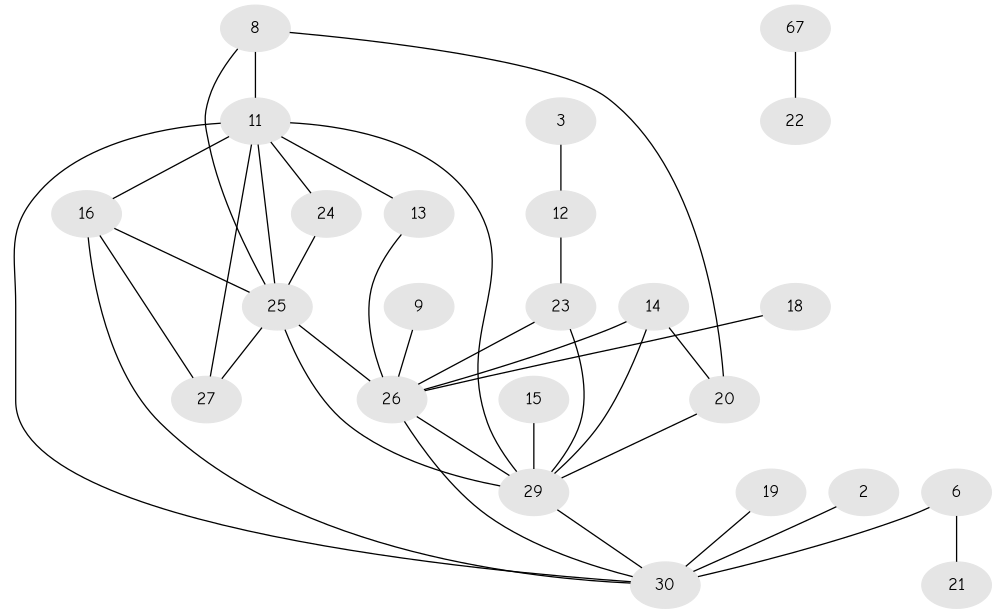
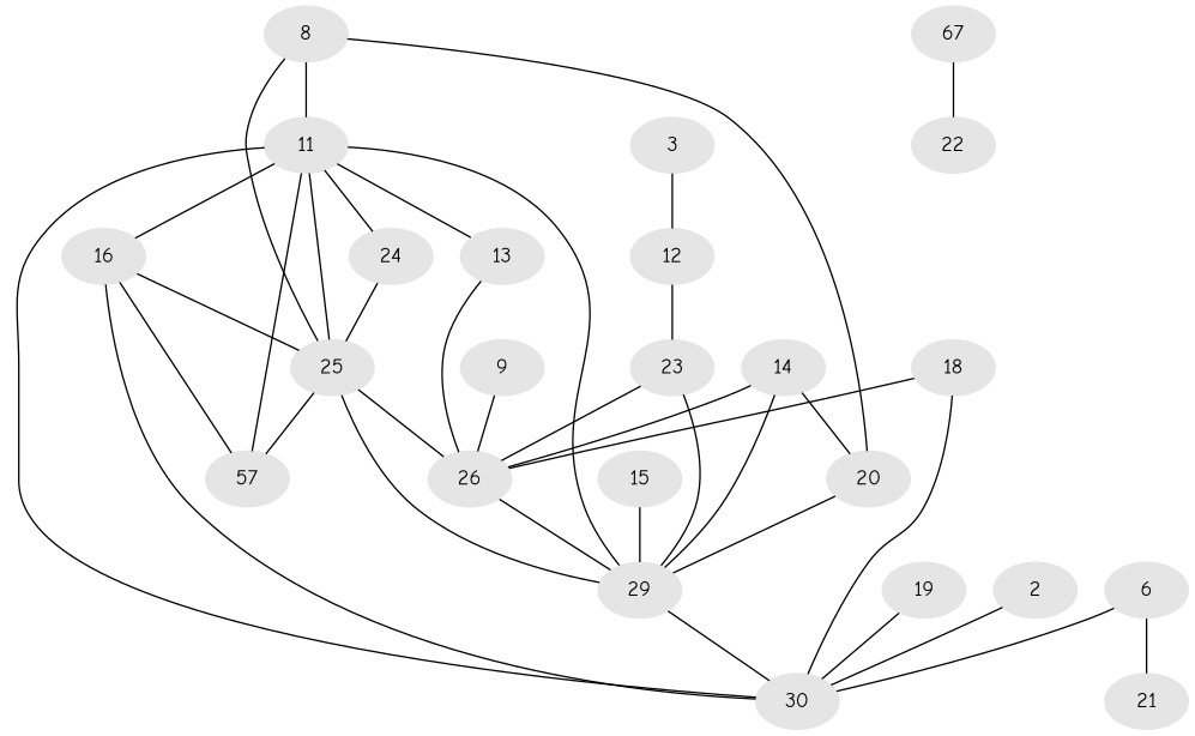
  graph {
    fontname="Comic Neue"
    node [color=gray90 fontname="Comic Neue" style=filled]
    edge [fontname="Comic Neue" weight=1.0]
    2
    30
    3
    12
    23
    6
    21
    8
    11
    20
    25
    29
    13
    16
    24
-   27
+   27 [label=57]
    26
    9
    14
    15
    n21 [label=67]
    22
    18
    19
    2 -- 30
    3 -- 12
    12 -- 23
    23 -- 29
    23 -- 26
    6 -- 30
    6 -- 21
    8 -- 11
    8 -- 20
    8 -- 25
    11 -- 30
    11 -- 25
    11 -- 29
    11 -- 13
    11 -- 16
    11 -- 24
    11 -- 27
    20 -- 29
    25 -- 29
    25 -- 27
    25 -- 26
    29 -- 30
    13 -- 26
    16 -- 30
    16 -- 25
    16 -- 27
    24 -- 25 [weight=2.0]
-   26 -- 30
+   18 -- 30
    26 -- 29
    9 -- 26
    14 -- 20
    14 -- 29
    14 -- 26
    15 -- 29 [weight=2.0]
    n21 -- 22
    18 -- 26
    19 -- 30
  }
